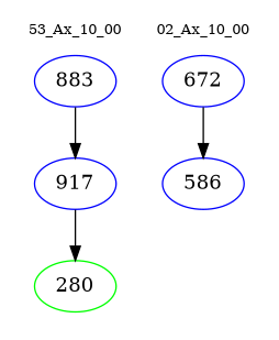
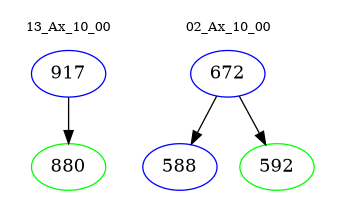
  digraph {
    node [color=blue]
    edge [color=black]
-   n1 [label=883]
-   n2 [color=green label=280]
+   n2 [color=green label=880]
    n3 [label=917]
    n4 [label=672]
-   n5 [label=586]
+   n5 [label=588]
+   n6 [color=green label=592]
    subgraph cluster_1 {
      color=white
      fontsize=10
-     label="53_Ax_10_00"
-     n1
+     label="13_Ax_10_00"
      n2
      n3
    }
    subgraph cluster_2 {
      color=white
      fontsize=10
      label="02_Ax_10_00"
      n4
      n5
+     n6
    }
-   n1 -> n3
    n3 -> n2
    n4 -> n5
+   n4 -> n6
  }
